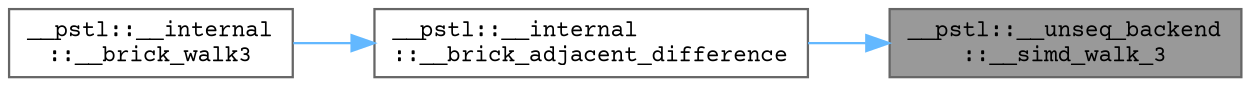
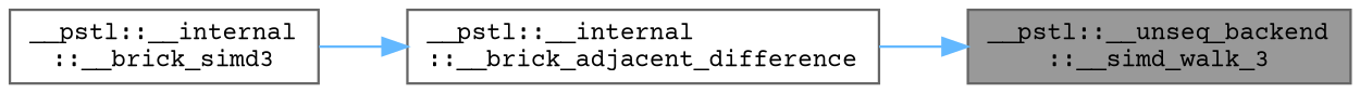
  digraph {
    fontname="Courier Prime"
    rankdir=RL
    node [color=grey40 fillcolor=white fontname="Courier Prime" fontsize=10 shape=box style=filled]
    edge [color=steelblue1 dir=back fontname="Courier Prime" fontsize=10 labelfontname=Helvetica labelfontsize=10 style=solid]
    n1 [color=gray40 fillcolor=grey60 fontcolor=black height=0.2 label="__pstl::__unseq_backend\l::__simd_walk_3" width=0.4]
    n2 [height=0.2 label="__pstl::__internal\l::__brick_adjacent_difference" width=0.4]
-   n3 [height=0.2 label="__pstl::__internal\l::__brick_walk3" width=0.4]
+   n3 [height=0.2 label="__pstl::__internal\l::__brick_simd3" width=0.4]
    n1 -> n2
    n2 -> n3
  }
